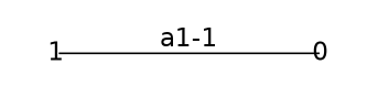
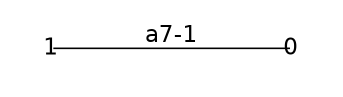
  graph {
    nodesep=0.05
    rankdir=LR
    ranksep=0.8
    splines=false
    node [fixedsize=true fontname=DejaVuSans labelfontsize=12 scale=true shape=none]
    0 [height=0.7]
    1 [height=0.7]
-   1 -- 0 [fontname=DejaVuSans headclip=false label="a1-1" labelangle=320.0 labeldistance=1.2 labelfontsize=12 tailclip=false]
+   1 -- 0 [fontname=DejaVuSans headclip=false label="a7-1" labelangle=320.0 labeldistance=1.2 labelfontsize=12 tailclip=false]
  }
